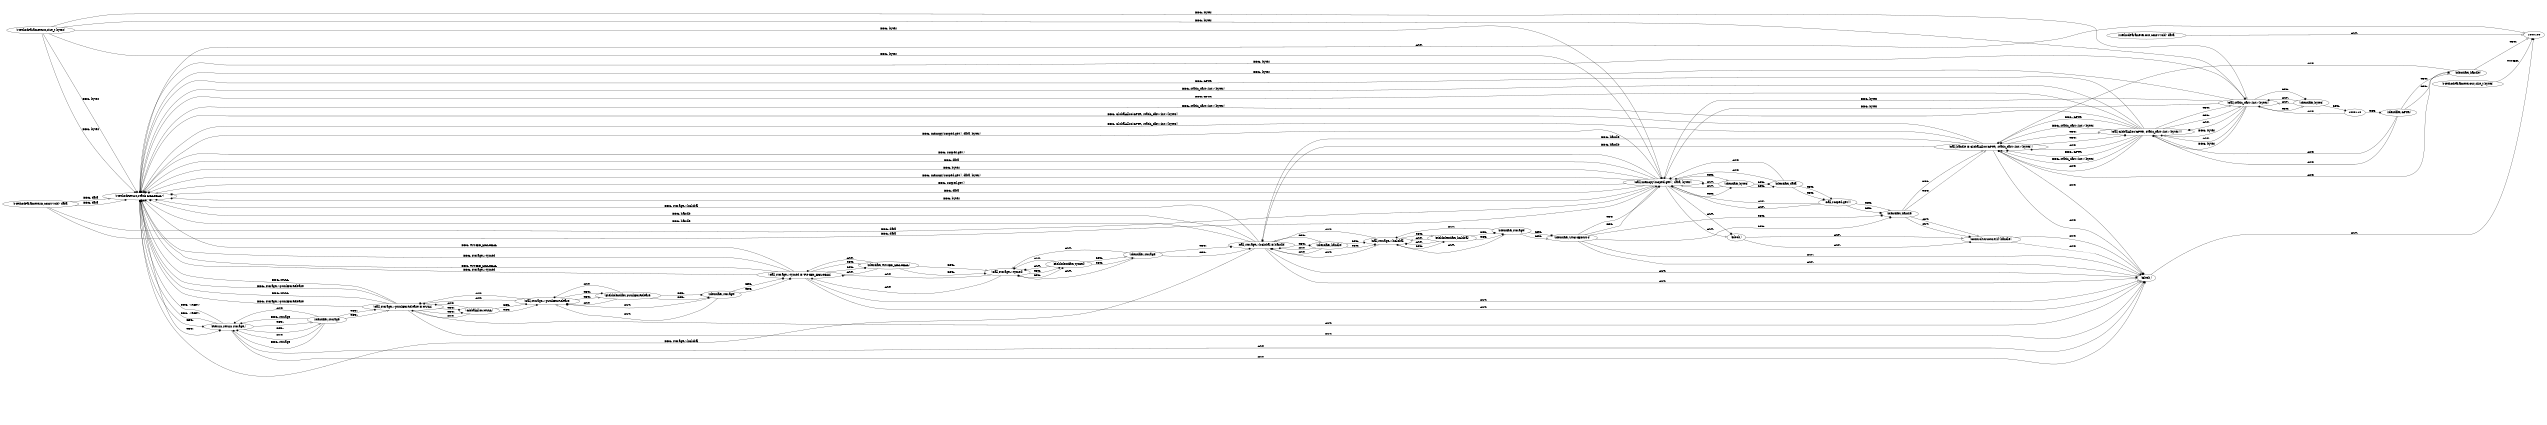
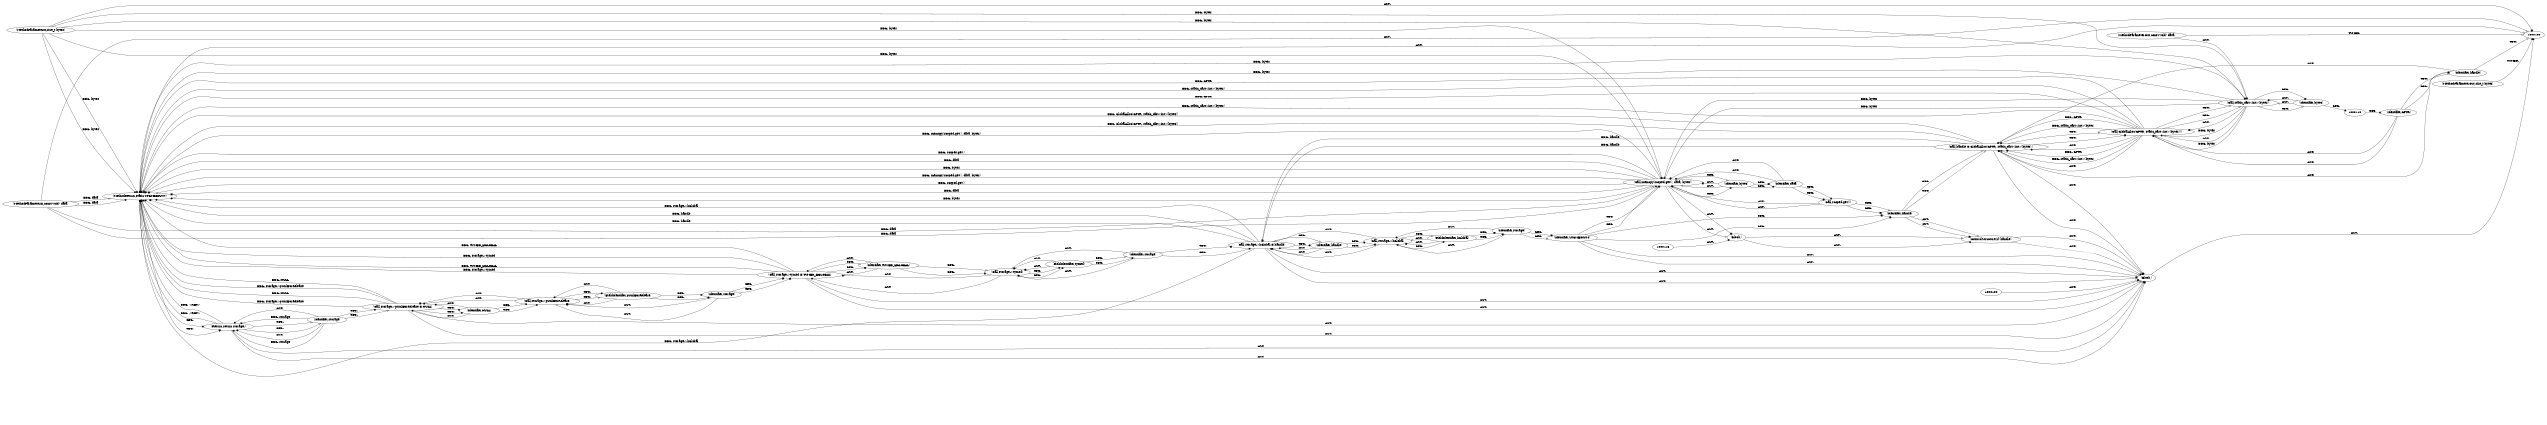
  digraph {
    fontname="DejaVu Serif"
    rankdir=LR
    node [fontname="DejaVu Serif"]
    edge [arrowhead=dot fontname="DejaVu Serif"]
-   n1 [label="(MethodReturn,static HGLOBAL*)"]
+   n1 [label="(MethodReturn,static STGMEDIUM*)"]
    n2 [label="(Return,return storage;)"]
    1000100
    n4 [label="(Block,)"]
    n5 [label="(Identifier,storage)"]
    n6 [label="(MethodParameterIn,const void* data)"]
    n7 [label="(Call,memcpy(scoped.get(), data, bytes))"]
    n8 [label="(Block,)"]
    n9 [label="(Identifier,bytes)"]
    n10 [label="(MethodParameterOut,const void* data)"]
    n11 [label="(MethodParameterIn,size_t bytes)"]
    n12 [label="(Call,static_cast<int>(bytes))"]
    n13 [label="(Call,GlobalAlloc(GPTR, static_cast<int>(bytes)))"]
    n14 [label="(Identifier,bytes)"]
    n15 [label="(MethodParameterOut,size_t bytes)"]
    n16 [label="(FieldIdentifier,tymed)"]
    n17 [label="(Call,storage->tymed)"]
    n18 [label="(Identifier,storage)"]
    n19 [label="(Call,storage->tymed = TYMED_HGLOBAL)"]
    n20 [label="(Call,storage->hGlobal = handle)"]
    n21 [label="(Identifier,TYMED_HGLOBAL)"]
    n22 [label="(Identifier,handle)"]
    n23 [label="(FieldIdentifier,pUnkForRelease)"]
    n24 [label="(Call,storage->pUnkForRelease)"]
    n25 [label="(Identifier,storage)"]
    n26 [label="(Call,storage->pUnkForRelease = NULL)"]
-   n27 [label="(GlobalAlloc,NULL)"]
+   n27 [label="(Identifier,NULL)"]
    n28 [label="(Call,handle = GlobalAlloc(GPTR, static_cast<int>(bytes)))"]
    n29 [label="(Identifier,handle)"]
    n30 [label="(Identifier,GPTR)"]
    1000110
    n32 [label="(ControlStructure,if (handle))"]
    n33 [label="(Identifier,handle)"]
    n34 [label="(Call,scoped.get())"]
    n35 [label="(Identifier,data)"]
    n36 [label="(Identifier,STGMEDIUM)"]
    n37 [label="(FieldIdentifier,hGlobal)"]
    n38 [label="(Call,storage->hGlobal)"]
    n39 [label="(Identifier,storage)"]
+   1000104
+   1000115
    n1 -> n2 [label="CFG: "]
    n1 -> n2 [arrowhead=box label="CFG: "]
    n1 -> 1000100 [arrowhead=onormal label="AST: "]
    n2 -> n1 [arrowhead=box label="DDG: <RET>"]
    n2 -> n1 [label="DDG: <RET>"]
    n2 -> n4 [arrowhead=onormal label="AST: "]
    n2 -> n4 [arrowhead=box label="AST: "]
    n2 -> n5 [arrowhead=onormal label="CFG: "]
    n2 -> n5 [arrowhead=onormal label="CFG: "]
    n4 -> 1000100 [label="AST: "]
    n5 -> n2 [label="AST: "]
    n5 -> n2 [label="DDG: storage"]
    n5 -> n2 [label="AST: "]
    n5 -> n2 [label="DDG: storage"]
    n5 -> n26 [arrowhead=onormal label="CFG: "]
    n5 -> n26 [label="CFG: "]
    n6 -> n1 [arrowhead=onormal label="DDG: data"]
    n6 -> n1 [label="DDG: data"]
+   n6 -> 1000100 [arrowhead=onormal label="AST: "]
    n6 -> n7 [arrowhead=onormal label="DDG: data"]
    n6 -> n7 [label="DDG: data"]
    n7 -> n1 [arrowhead=onormal label="DDG: scoped.get()"]
    n7 -> n1 [arrowhead=box label="DDG: data"]
    n7 -> n1 [arrowhead=box label="DDG: bytes"]
    n7 -> n1 [arrowhead=box label="DDG: memcpy(scoped.get(), data, bytes)"]
    n7 -> n1 [arrowhead=onormal label="DDG: scoped.get()"]
    n7 -> n1 [arrowhead=box label="DDG: data"]
    n7 -> n1 [label="DDG: bytes"]
    n7 -> n1 [arrowhead=onormal label="DDG: memcpy(scoped.get(), data, bytes)"]
    n7 -> n8 [arrowhead=onormal label="AST: "]
    n7 -> n8 [arrowhead=box label="AST: "]
    n7 -> n9 [label="CFG: "]
    n7 -> n9 [arrowhead=onormal label="CFG: "]
    n8 -> n32 [arrowhead=onormal label="AST: "]
    n8 -> n32 [label="AST: "]
    n9 -> n7 [arrowhead=box label="AST: "]
    n9 -> n7 [arrowhead=onormal label="AST: "]
    n9 -> n35 [label="CFG: "]
    n9 -> n35 [arrowhead=box label="CFG: "]
-   n10 -> 1000100 [arrowhead=onormal label="AST: "]
+   n10 -> 1000100 [arrowhead=onormal label="TYMED: "]
    n11 -> n1 [arrowhead=box label="DDG: bytes"]
    n11 -> n1 [label="DDG: bytes"]
+   n11 -> 1000100 [arrowhead=box label="AST: "]
    n11 -> n7 [label="DDG: bytes"]
    n11 -> n7 [label="DDG: bytes"]
    n11 -> n12 [arrowhead=onormal label="DDG: bytes"]
    n11 -> n12 [arrowhead=box label="DDG: bytes"]
    n12 -> n1 [label="DDG: bytes"]
    n12 -> n1 [label="DDG: bytes"]
    n12 -> n7 [label="DDG: bytes"]
    n12 -> n7 [arrowhead=onormal label="DDG: bytes"]
    n12 -> n13 [arrowhead=box label="AST: "]
    n12 -> n13 [arrowhead=onormal label="DDG: bytes"]
    n12 -> n13 [label="AST: "]
    n12 -> n13 [arrowhead=box label="DDG: bytes"]
    n12 -> n14 [arrowhead=onormal label="CFG: "]
    n12 -> n14 [arrowhead=box label="CFG: "]
    n13 -> n1 [label="DDG: GPTR"]
    n13 -> n1 [arrowhead=box label="DDG: static_cast<int>(bytes)"]
    n13 -> n1 [arrowhead=box label="DDG: GPTR"]
    n13 -> n1 [arrowhead=onormal label="DDG: static_cast<int>(bytes)"]
    n13 -> n12 [arrowhead=onormal label="CFG: "]
    n13 -> n12 [arrowhead=onormal label="CFG: "]
    n13 -> n28 [label="AST: "]
    n13 -> n28 [arrowhead=box label="DDG: GPTR"]
    n13 -> n28 [label="DDG: static_cast<int>(bytes)"]
    n13 -> n28 [label="AST: "]
    n13 -> n28 [label="DDG: GPTR"]
    n13 -> n28 [arrowhead=box label="DDG: static_cast<int>(bytes)"]
    n14 -> n12 [label="AST: "]
    n14 -> n12 [arrowhead=onormal label="AST: "]
    n14 -> 1000110 [label="CFG: "]
    n15 -> 1000100 [label="TYMED: "]
    n16 -> n17 [arrowhead=box label="AST: "]
    n16 -> n17 [arrowhead=box label="AST: "]
    n16 -> n18 [arrowhead=onormal label="CFG: "]
    n16 -> n18 [label="CFG: "]
    n17 -> n16 [label="CFG: "]
    n17 -> n16 [label="CFG: "]
    n17 -> n19 [label="AST: "]
    n17 -> n19 [label="AST: "]
    n18 -> n17 [arrowhead=box label="AST: "]
    n18 -> n17 [arrowhead=onormal label="AST: "]
    n18 -> n20 [arrowhead=box label="CFG: "]
    n18 -> n20 [label="CFG: "]
    n19 -> n1 [arrowhead=box label="DDG: storage->tymed"]
    n19 -> n1 [label="DDG: TYMED_HGLOBAL"]
    n19 -> n1 [arrowhead=box label="DDG: storage->tymed"]
    n19 -> n1 [label="DDG: TYMED_HGLOBAL"]
    n19 -> n4 [arrowhead=onormal label="AST: "]
    n19 -> n4 [arrowhead=onormal label="AST: "]
    n19 -> n21 [arrowhead=onormal label="CFG: "]
    n19 -> n21 [arrowhead=box label="CFG: "]
    n20 -> n1 [label="DDG: handle"]
    n20 -> n1 [label="DDG: storage->hGlobal"]
    n20 -> n1 [arrowhead=box label="DDG: handle"]
    n20 -> n1 [label="DDG: storage->hGlobal"]
    n20 -> n4 [arrowhead=onormal label="AST: "]
    n20 -> n4 [label="AST: "]
    n20 -> n22 [arrowhead=onormal label="CFG: "]
    n20 -> n22 [label="CFG: "]
    n21 -> n17 [arrowhead=onormal label="CFG: "]
    n21 -> n17 [label="CFG: "]
    n21 -> n19 [arrowhead=onormal label="AST: "]
    n21 -> n19 [label="AST: "]
    n22 -> n20 [label="AST: "]
    n22 -> n20 [label="AST: "]
    n22 -> n38 [label="CFG: "]
    n22 -> n38 [arrowhead=box label="CFG: "]
    n23 -> n24 [arrowhead=box label="AST: "]
    n23 -> n24 [label="AST: "]
    n23 -> n25 [label="CFG: "]
    n23 -> n25 [arrowhead=box label="CFG: "]
    n24 -> n23 [label="CFG: "]
    n24 -> n23 [arrowhead=onormal label="CFG: "]
    n24 -> n26 [label="AST: "]
    n24 -> n26 [arrowhead=box label="AST: "]
    n25 -> n19 [arrowhead=box label="CFG: "]
    n25 -> n19 [arrowhead=box label="CFG: "]
    n25 -> n24 [arrowhead=onormal label="AST: "]
    n25 -> n24 [arrowhead=box label="AST: "]
    n26 -> n1 [arrowhead=onormal label="DDG: storage->pUnkForRelease"]
    n26 -> n1 [label="DDG: NULL"]
    n26 -> n1 [arrowhead=box label="DDG: storage->pUnkForRelease"]
    n26 -> n1 [arrowhead=onormal label="DDG: NULL"]
    n26 -> n4 [label="AST: "]
    n26 -> n4 [arrowhead=onormal label="AST: "]
    n26 -> n27 [label="CFG: "]
    n26 -> n27 [label="CFG: "]
    n27 -> n24 [label="CFG: "]
    n27 -> n24 [label="CFG: "]
    n27 -> n26 [label="AST: "]
    n27 -> n26 [label="AST: "]
    n28 -> n1 [arrowhead=box label="DDG: GlobalAlloc(GPTR, static_cast<int>(bytes))"]
    n28 -> n1 [arrowhead=onormal label="DDG: GlobalAlloc(GPTR, static_cast<int>(bytes))"]
    n28 -> n4 [arrowhead=box label="AST: "]
    n28 -> n4 [arrowhead=box label="AST: "]
    n28 -> n13 [arrowhead=box label="CFG: "]
    n28 -> n13 [arrowhead=onormal label="CFG: "]
    n28 -> n20 [arrowhead=box label="DDG: handle"]
    n28 -> n20 [arrowhead=onormal label="DDG: handle"]
    n29 -> 1000100 [arrowhead=onormal label="CFG: "]
    n29 -> n28 [arrowhead=onormal label="AST: "]
    n29 -> n28 [label="AST: "]
    n30 -> n13 [arrowhead=onormal label="AST: "]
    n30 -> n13 [arrowhead=onormal label="AST: "]
    n30 -> n29 [arrowhead=box label="CFG: "]
    n30 -> n29 [arrowhead=onormal label="CFG: "]
-   1000110 -> n12 [label="AST: "]
+   n10 -> n12 [label="AST: "]
    1000110 -> n30 [label="CFG: "]
    n32 -> n4 [label="AST: "]
    n32 -> n4 [arrowhead=onormal label="AST: "]
    n33 -> n28 [arrowhead=onormal label="CFG: "]
    n33 -> n28 [arrowhead=onormal label="CFG: "]
    n33 -> n32 [arrowhead=box label="AST: "]
    n33 -> n32 [arrowhead=onormal label="AST: "]
    n34 -> n7 [arrowhead=box label="AST: "]
    n34 -> n7 [arrowhead=onormal label="AST: "]
    n34 -> n33 [arrowhead=box label="CFG: "]
    n34 -> n33 [arrowhead=onormal label="CFG: "]
    n35 -> n7 [arrowhead=box label="AST: "]
    n35 -> n7 [label="AST: "]
    n35 -> n34 [label="CFG: "]
    n35 -> n34 [arrowhead=box label="CFG: "]
    n36 -> n4 [arrowhead=onormal label="AST: "]
    n36 -> n4 [arrowhead=onormal label="AST: "]
    n36 -> n7 [arrowhead=onormal label="CFG: "]
    n36 -> n7 [arrowhead=box label="CFG: "]
    n36 -> n33 [arrowhead=box label="CFG: "]
    n36 -> n33 [arrowhead=box label="CFG: "]
    n37 -> n38 [arrowhead=onormal label="AST: "]
    n37 -> n38 [arrowhead=box label="AST: "]
    n37 -> n39 [arrowhead=box label="CFG: "]
    n37 -> n39 [arrowhead=box label="CFG: "]
    n38 -> n20 [label="AST: "]
    n38 -> n20 [arrowhead=onormal label="AST: "]
    n38 -> n37 [label="CFG: "]
    n38 -> n37 [arrowhead=onormal label="CFG: "]
    n39 -> n36 [arrowhead=onormal label="CFG: "]
    n39 -> n36 [arrowhead=box label="CFG: "]
    n39 -> n38 [label="AST: "]
    n39 -> n38 [label="AST: "]
+   1000104 -> n4 [arrowhead=box label="AST: "]
+   1000115 -> n8 [label="AST: "]
  }
